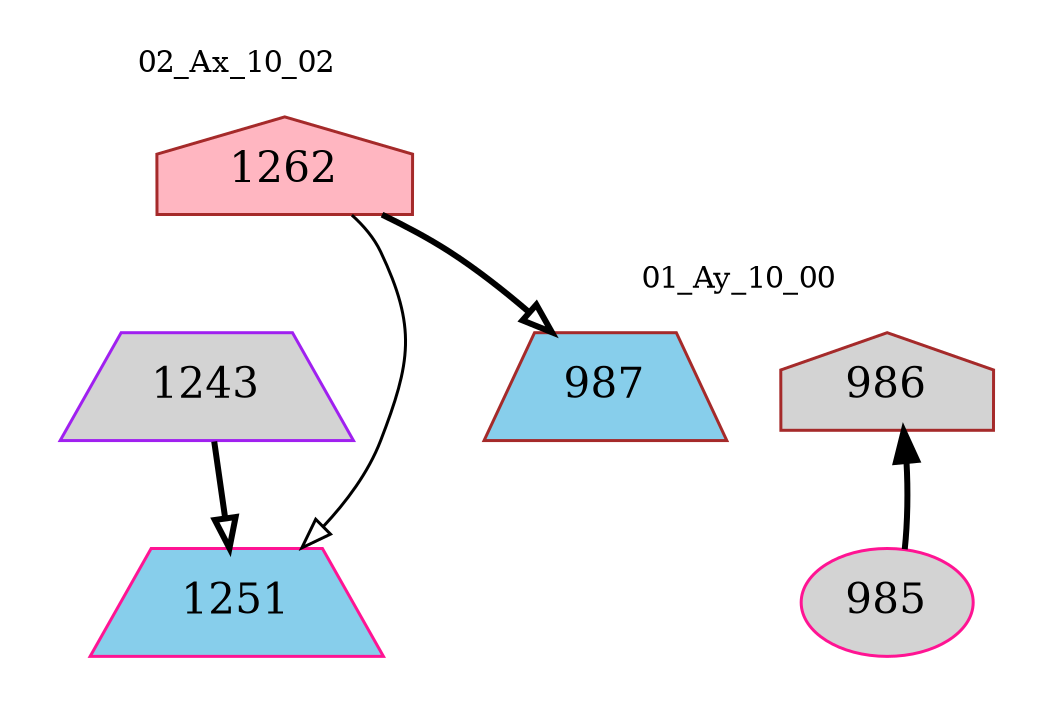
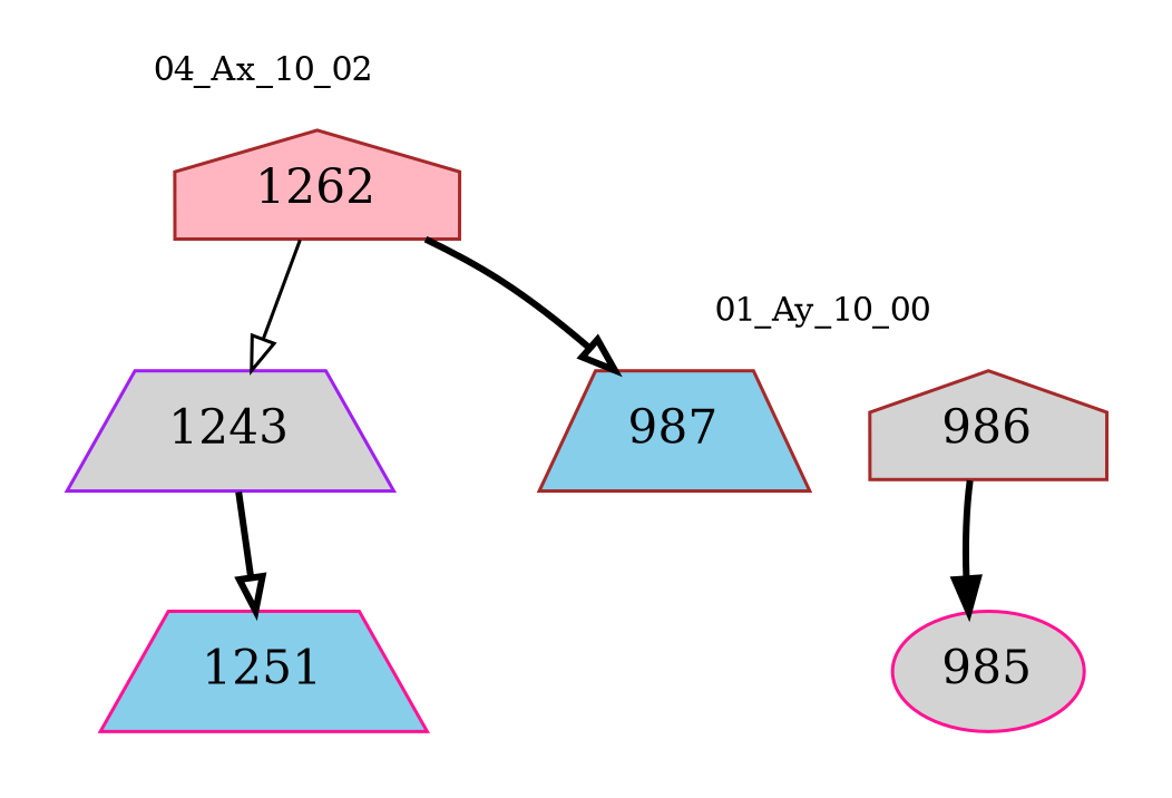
  digraph {
    node [color=brown fillcolor=lightgrey shape=trapezium style=filled]
    edge [arrowhead=onormal color=black style=bold]
    n1 [fillcolor=lightpink label=1262 shape=house]
    n2 [color=purple label=1243]
    n3 [color=deeppink fillcolor=skyblue label=1251]
    n4 [label=986 shape=house]
    n5 [color=deeppink label=985 shape=ellipse]
    n6 [fillcolor=skyblue label=987]
    subgraph cluster_1 {
      color=white
      fontsize=10
-     label="02_Ax_10_02"
+     label="04_Ax_10_02"
      n1
      n2
      n3
    }
    subgraph cluster_2 {
      color=white
      fontsize=10
      label="01_Ay_10_00"
      n4
      n5
      n6
    }
-   n1 -> n3 [style=solid]
+   n1 -> n2 [style=solid]
    n1 -> n6
    n2 -> n3
-   n5 -> n4 [arrowhead=normal]
+   n4 -> n5 [arrowhead=normal]
  }
